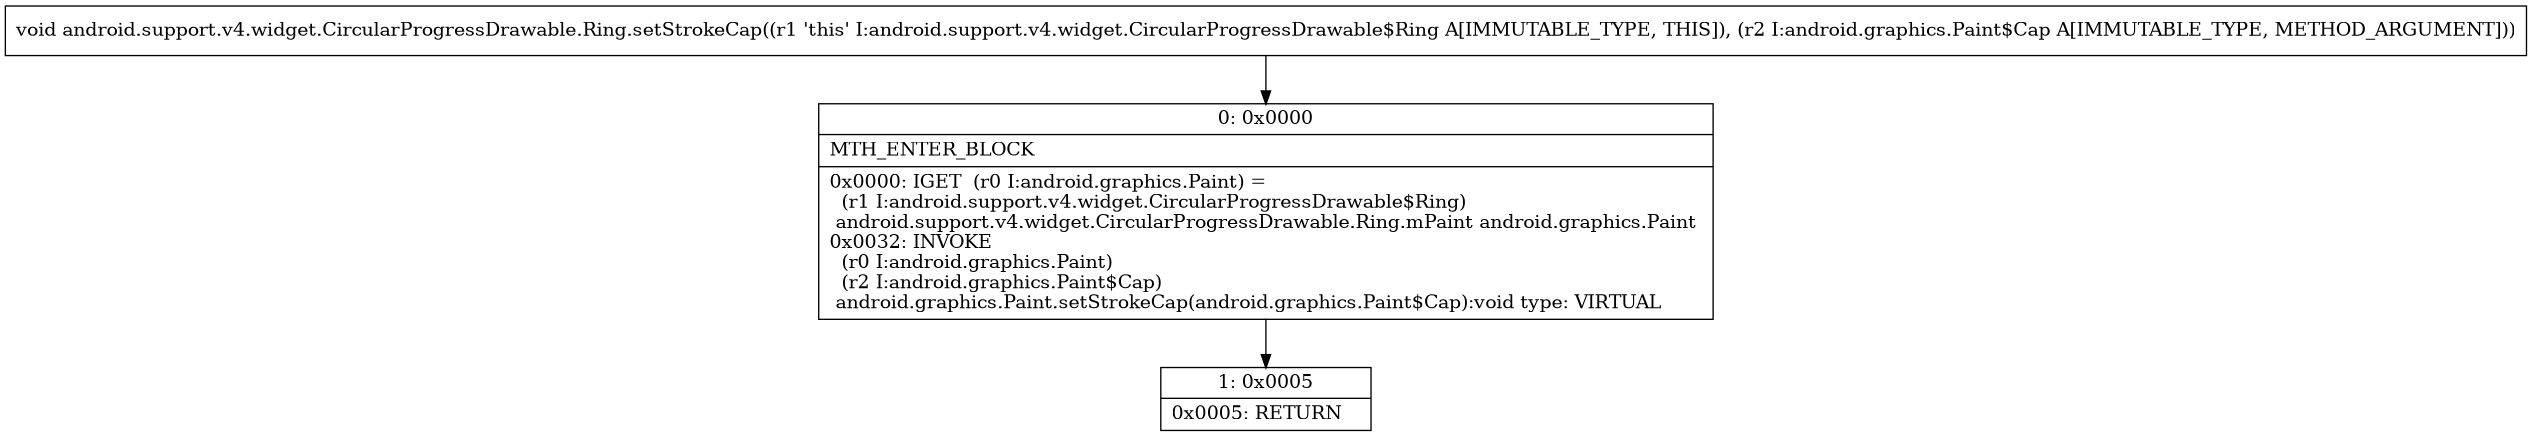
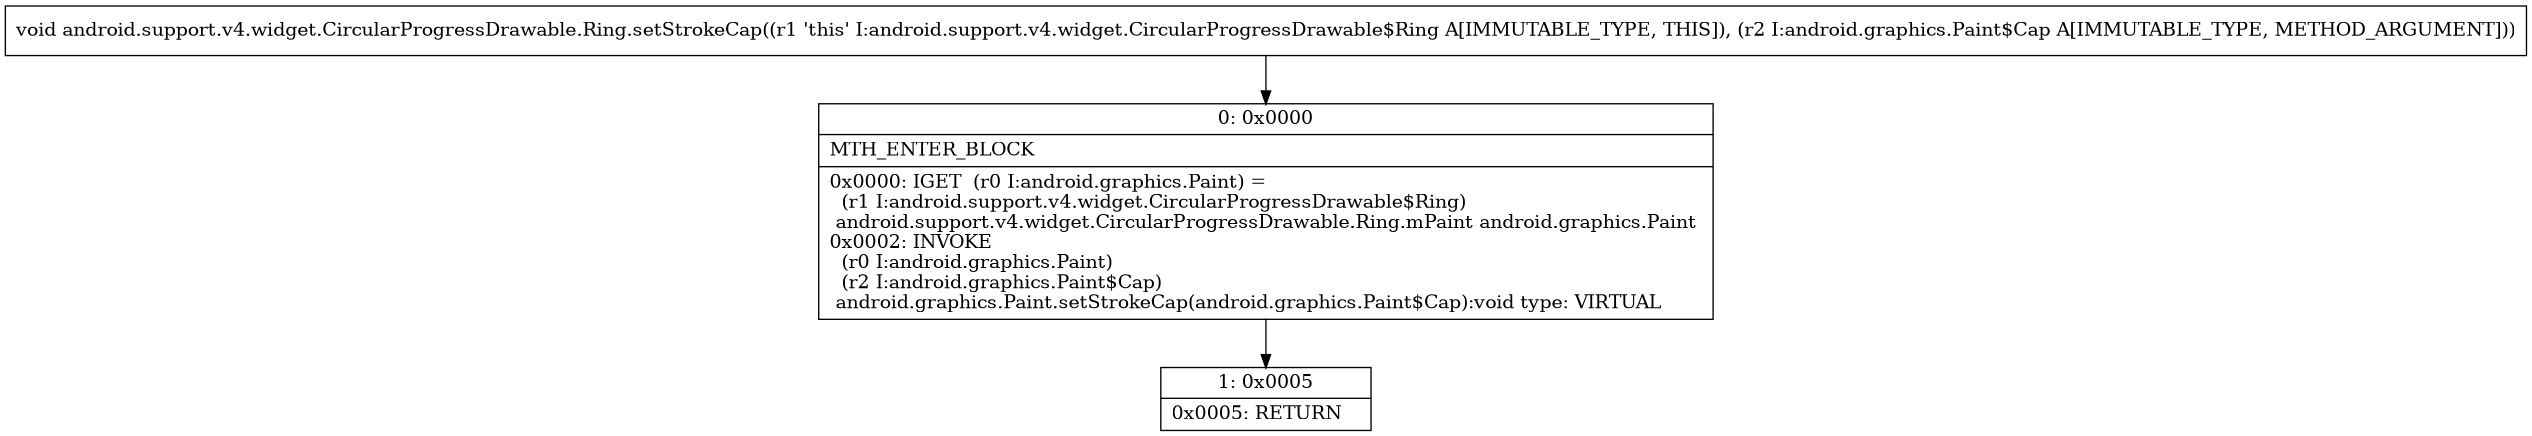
  digraph {
    node [shape=record]
-   n1 [label="{0\:\ 0x0000|MTH_ENTER_BLOCK\l|0x0000: IGET  (r0 I:android.graphics.Paint) = \l  (r1 I:android.support.v4.widget.CircularProgressDrawable$Ring)\l android.support.v4.widget.CircularProgressDrawable.Ring.mPaint android.graphics.Paint \l0x0032: INVOKE  \l  (r0 I:android.graphics.Paint)\l  (r2 I:android.graphics.Paint$Cap)\l android.graphics.Paint.setStrokeCap(android.graphics.Paint$Cap):void type: VIRTUAL \l}"]
+   n1 [label="{0\:\ 0x0000|MTH_ENTER_BLOCK\l|0x0000: IGET  (r0 I:android.graphics.Paint) = \l  (r1 I:android.support.v4.widget.CircularProgressDrawable$Ring)\l android.support.v4.widget.CircularProgressDrawable.Ring.mPaint android.graphics.Paint \l0x0002: INVOKE  \l  (r0 I:android.graphics.Paint)\l  (r2 I:android.graphics.Paint$Cap)\l android.graphics.Paint.setStrokeCap(android.graphics.Paint$Cap):void type: VIRTUAL \l}"]
    n2 [label="{1\:\ 0x0005|0x0005: RETURN   \l}"]
    n3 [label="{void android.support.v4.widget.CircularProgressDrawable.Ring.setStrokeCap((r1 'this' I:android.support.v4.widget.CircularProgressDrawable$Ring A[IMMUTABLE_TYPE, THIS]), (r2 I:android.graphics.Paint$Cap A[IMMUTABLE_TYPE, METHOD_ARGUMENT])) }"]
    n1 -> n2
    n3 -> n1
  }
